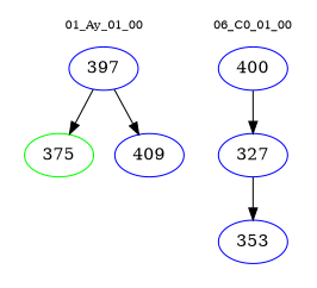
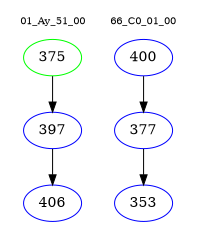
  digraph {
    node [color=blue]
    edge [color=black]
    n1 [label=397]
    n2 [color=green label=375]
-   n3 [label=409]
-   n4 [label=327]
+   n3 [label=406]
+   n4 [label=377]
    n5 [label=353]
    n6 [label=400]
    subgraph cluster_1 {
      color=white
      fontsize=10
-     label="01_Ay_01_00"
+     label="01_Ay_51_00"
      n1
      n2
      n3
    }
    subgraph cluster_2 {
      color=white
      fontsize=10
-     label="06_C0_01_00"
+     label="66_C0_01_00"
      n4
      n5
      n6
    }
-   n1 -> n2
+   n2 -> n1
    n1 -> n3
    n4 -> n5
    n6 -> n4
  }
